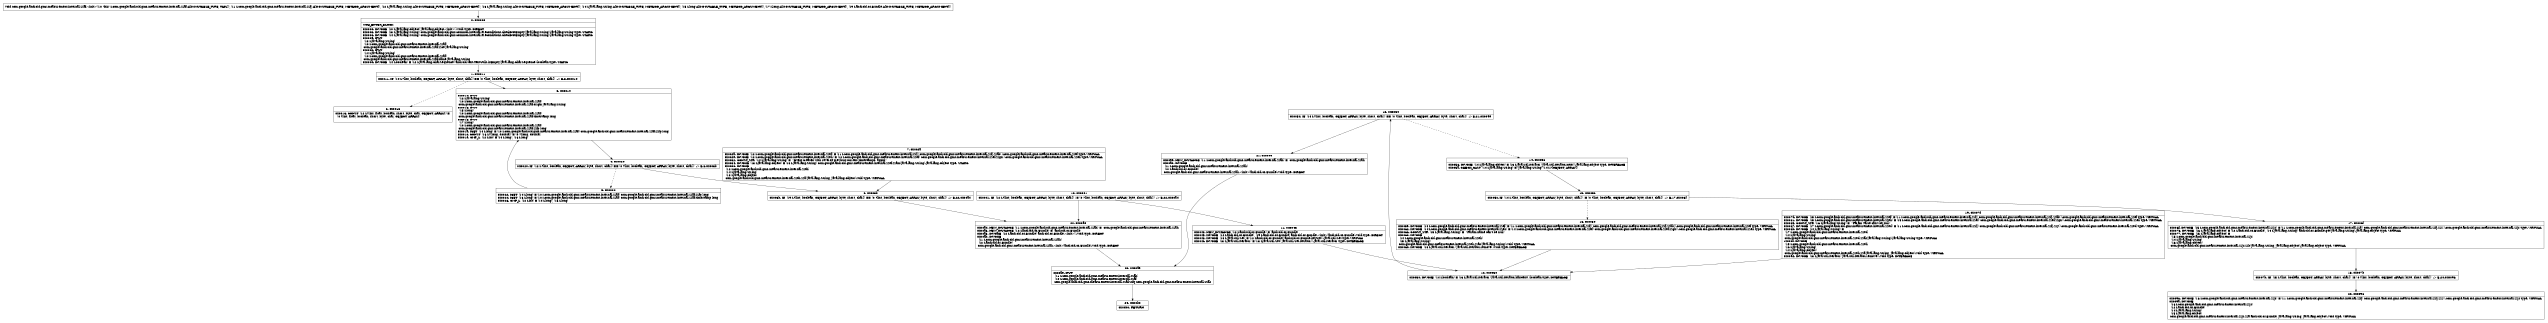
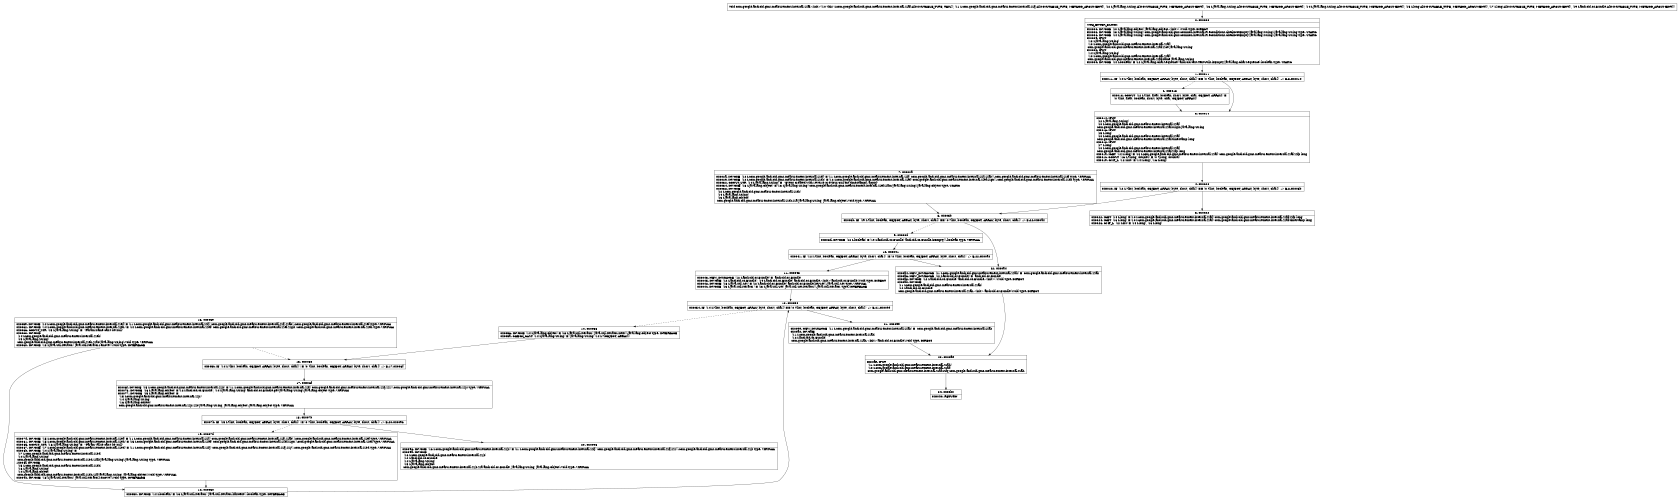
  digraph {
    node [shape=record]
    n1 [label="{0\:\ 0x0000|MTH_ENTER_BLOCK\l|0x0000: INVOKE  (r0 I:java.lang.Object) java.lang.Object.\<init\>():void type: DIRECT \l0x0003: INVOKE  (r3 I:java.lang.String) com.google.android.gms.common.internal.Preconditions.checkNotEmpty(java.lang.String):java.lang.String type: STATIC \l0x0006: INVOKE  (r4 I:java.lang.String) com.google.android.gms.common.internal.Preconditions.checkNotEmpty(java.lang.String):java.lang.String type: STATIC \l0x0009: IPUT  \l  (r3 I:java.lang.String)\l  (r0 I:com.google.android.gms.measurement.internal.zzaf)\l com.google.android.gms.measurement.internal.zzaf.zzce java.lang.String \l0x000b: IPUT  \l  (r4 I:java.lang.String)\l  (r0 I:com.google.android.gms.measurement.internal.zzaf)\l com.google.android.gms.measurement.internal.zzaf.name java.lang.String \l0x000d: INVOKE  (r4 I:boolean) = (r2 I:java.lang.CharSequence) android.text.TextUtils.isEmpty(java.lang.CharSequence):boolean type: STATIC \l}"]
    n2 [label="{1\:\ 0x0011|0x0011: IF  (r4 I:?[int, boolean, OBJECT, ARRAY, byte, short, char]) == (0 ?[int, boolean, OBJECT, ARRAY, byte, short, char])  \-\> B:3:0x0014 \l}"]
    n3 [label="{2\:\ 0x0013|0x0013: CONST  (r2 I:?[int, float, boolean, short, byte, char, OBJECT, ARRAY]) = \l  (0 ?[int, float, boolean, short, byte, char, OBJECT, ARRAY])\l \l}"]
    n4 [label="{3\:\ 0x0014|0x0014: IPUT  \l  (r2 I:java.lang.String)\l  (r0 I:com.google.android.gms.measurement.internal.zzaf)\l com.google.android.gms.measurement.internal.zzaf.origin java.lang.String \l0x0016: IPUT  \l  (r5 I:long)\l  (r0 I:com.google.android.gms.measurement.internal.zzaf)\l com.google.android.gms.measurement.internal.zzaf.timestamp long \l0x6018: IPUT  \l  (r7 I:long)\l  (r0 I:com.google.android.gms.measurement.internal.zzaf)\l com.google.android.gms.measurement.internal.zzaf.zzfp long \l0x001a: IGET  (r4 I:long) = (r0 I:com.google.android.gms.measurement.internal.zzaf) com.google.android.gms.measurement.internal.zzaf.zzfp long \l0x001c: CONST  (r6 I:?[long, double]) = (0 ?[long, double]) \l0x001e: CMP_L  (r2 I:int) = (r4 I:long), (r6 I:long) \l}"]
    n5 [label="{4\:\ 0x0020|0x0020: IF  (r2 I:?[int, boolean, OBJECT, ARRAY, byte, short, char]) == (0 ?[int, boolean, OBJECT, ARRAY, byte, short, char])  \-\> B:8:0x003b \l}"]
    n6 [label="{5\:\ 0x0022|0x0022: IGET  (r4 I:long) = (r0 I:com.google.android.gms.measurement.internal.zzaf) com.google.android.gms.measurement.internal.zzaf.zzfp long \l0x0024: IGET  (r6 I:long) = (r0 I:com.google.android.gms.measurement.internal.zzaf) com.google.android.gms.measurement.internal.zzaf.timestamp long \l0x0026: CMP_L  (r2 I:int) = (r4 I:long), (r6 I:long) \l}"]
    n7 [label="{8\:\ 0x003b|0x003b: IF  (r9 I:?[int, boolean, OBJECT, ARRAY, byte, short, char]) == (0 ?[int, boolean, OBJECT, ARRAY, byte, short, char])  \-\> B:22:0x00a4 \l}"]
+   n8 [label="{9\:\ 0x003d|0x003d: INVOKE  (r2 I:boolean) = (r9 I:android.os.Bundle) android.os.Bundle.isEmpty():boolean type: VIRTUAL \l}"]
    n9 [label="{22\:\ 0x00a4|0x00a4: NEW_INSTANCE  (r1 I:com.google.android.gms.measurement.internal.zzah) =  com.google.android.gms.measurement.internal.zzah \l0x00a6: NEW_INSTANCE  (r2 I:android.os.Bundle) =  android.os.Bundle \l0x00a8: INVOKE  (r2 I:android.os.Bundle) android.os.Bundle.\<init\>():void type: DIRECT \l0x00ab: INVOKE  \l  (r1 I:com.google.android.gms.measurement.internal.zzah)\l  (r2 I:android.os.Bundle)\l com.google.android.gms.measurement.internal.zzah.\<init\>(android.os.Bundle):void type: DIRECT \l}"]
    n10 [label="{7\:\ 0x002a|0x002a: INVOKE  (r2 I:com.google.android.gms.measurement.internal.zzef) = (r1 I:com.google.android.gms.measurement.internal.zzfj) com.google.android.gms.measurement.internal.zzfj.zzab():com.google.android.gms.measurement.internal.zzef type: VIRTUAL \l0x002e: INVOKE  (r2 I:com.google.android.gms.measurement.internal.zzeh) = (r2 I:com.google.android.gms.measurement.internal.zzef) com.google.android.gms.measurement.internal.zzef.zzgn():com.google.android.gms.measurement.internal.zzeh type: VIRTUAL \l0x0032: CONST_STR  (r4 I:java.lang.String) =  \"Event created with reverse previous\/current timestamps. appId\" \l0x0034: INVOKE  (r3 I:java.lang.Object) = (r3 I:java.lang.String) com.google.android.gms.measurement.internal.zzef.zzam(java.lang.String):java.lang.Object type: STATIC \l0x0038: INVOKE  \l  (r2 I:com.google.android.gms.measurement.internal.zzeh)\l  (r4 I:java.lang.String)\l  (r3 I:java.lang.Object)\l com.google.android.gms.measurement.internal.zzeh.zza(java.lang.String, java.lang.Object):void type: VIRTUAL \l}"]
    n11 [label="{10\:\ 0x0041|0x0041: IF  (r2 I:?[int, boolean, OBJECT, ARRAY, byte, short, char]) != (0 ?[int, boolean, OBJECT, ARRAY, byte, short, char])  \-\> B:22:0x00a4 \l}"]
    n12 [label="{23\:\ 0x00ae|0x00ae: IPUT  \l  (r1 I:com.google.android.gms.measurement.internal.zzah)\l  (r0 I:com.google.android.gms.measurement.internal.zzaf)\l com.google.android.gms.measurement.internal.zzaf.zzfq com.google.android.gms.measurement.internal.zzah \l}"]
    n13 [label="{11\:\ 0x0043|0x0043: NEW_INSTANCE  (r2 I:android.os.Bundle) =  android.os.Bundle \l0x0045: INVOKE  (r2 I:android.os.Bundle), (r9 I:android.os.Bundle) android.os.Bundle.\<init\>(android.os.Bundle):void type: DIRECT \l0x0048: INVOKE  (r3 I:java.util.Set) = (r2 I:android.os.Bundle) android.os.Bundle.keySet():java.util.Set type: VIRTUAL \l0x004c: INVOKE  (r3 I:java.util.Iterator) = (r3 I:java.util.Set) java.util.Set.iterator():java.util.Iterator type: INTERFACE \l}"]
    n14 [label="{12\:\ 0x0050|0x0050: INVOKE  (r4 I:boolean) = (r3 I:java.util.Iterator) java.util.Iterator.hasNext():boolean type: INTERFACE \l}"]
    n15 [label="{13\:\ 0x0054|0x0054: IF  (r4 I:?[int, boolean, OBJECT, ARRAY, byte, short, char]) == (0 ?[int, boolean, OBJECT, ARRAY, byte, short, char])  \-\> B:21:0x009e \l}"]
    n16 [label="{14\:\ 0x0056|0x0056: INVOKE  (r4 I:java.lang.Object) = (r3 I:java.util.Iterator) java.util.Iterator.next():java.lang.Object type: INTERFACE \l0x005a: CHECK_CAST  (r4 I:java.lang.String) = (java.lang.String) (r4 I:?[OBJECT, ARRAY]) \l}"]
    n17 [label="{21\:\ 0x009e|0x009e: NEW_INSTANCE  (r1 I:com.google.android.gms.measurement.internal.zzah) =  com.google.android.gms.measurement.internal.zzah \l0x00a0: INVOKE  \l  (r1 I:com.google.android.gms.measurement.internal.zzah)\l  (r2 I:android.os.Bundle)\l com.google.android.gms.measurement.internal.zzah.\<init\>(android.os.Bundle):void type: DIRECT \l}"]
    n18 [label="{15\:\ 0x005c|0x005c: IF  (r4 I:?[int, boolean, OBJECT, ARRAY, byte, short, char]) != (0 ?[int, boolean, OBJECT, ARRAY, byte, short, char])  \-\> B:17:0x006f \l}"]
    n19 [label="{16\:\ 0x005e|0x005e: INVOKE  (r4 I:com.google.android.gms.measurement.internal.zzef) = (r1 I:com.google.android.gms.measurement.internal.zzfj) com.google.android.gms.measurement.internal.zzfj.zzab():com.google.android.gms.measurement.internal.zzef type: VIRTUAL \l0x0062: INVOKE  (r4 I:com.google.android.gms.measurement.internal.zzeh) = (r4 I:com.google.android.gms.measurement.internal.zzef) com.google.android.gms.measurement.internal.zzef.zzgk():com.google.android.gms.measurement.internal.zzeh type: VIRTUAL \l0x0066: CONST_STR  (r5 I:java.lang.String) =  \"Param name can't be null\" \l0x0068: INVOKE  \l  (r4 I:com.google.android.gms.measurement.internal.zzeh)\l  (r5 I:java.lang.String)\l com.google.android.gms.measurement.internal.zzeh.zzao(java.lang.String):void type: VIRTUAL \l0x006b: INVOKE  (r3 I:java.util.Iterator) java.util.Iterator.remove():void type: INTERFACE \l}"]
    n20 [label="{17\:\ 0x006f|0x006f: INVOKE  (r5 I:com.google.android.gms.measurement.internal.zzjs) = (r1 I:com.google.android.gms.measurement.internal.zzfj) com.google.android.gms.measurement.internal.zzfj.zzz():com.google.android.gms.measurement.internal.zzjs type: VIRTUAL \l0x0073: INVOKE  (r6 I:java.lang.Object) = (r2 I:android.os.Bundle), (r4 I:java.lang.String) android.os.Bundle.get(java.lang.String):java.lang.Object type: VIRTUAL \l0x0077: INVOKE  (r5 I:java.lang.Object) = \l  (r5 I:com.google.android.gms.measurement.internal.zzjs)\l  (r4 I:java.lang.String)\l  (r6 I:java.lang.Object)\l com.google.android.gms.measurement.internal.zzjs.zzb(java.lang.String, java.lang.Object):java.lang.Object type: VIRTUAL \l}"]
    n21 [label="{18\:\ 0x007b|0x007b: IF  (r5 I:?[int, boolean, OBJECT, ARRAY, byte, short, char]) != (0 ?[int, boolean, OBJECT, ARRAY, byte, short, char])  \-\> B:20:0x0096 \l}"]
    n22 [label="{19\:\ 0x007d|0x007d: INVOKE  (r5 I:com.google.android.gms.measurement.internal.zzef) = (r1 I:com.google.android.gms.measurement.internal.zzfj) com.google.android.gms.measurement.internal.zzfj.zzab():com.google.android.gms.measurement.internal.zzef type: VIRTUAL \l0x0081: INVOKE  (r5 I:com.google.android.gms.measurement.internal.zzeh) = (r5 I:com.google.android.gms.measurement.internal.zzef) com.google.android.gms.measurement.internal.zzef.zzgn():com.google.android.gms.measurement.internal.zzeh type: VIRTUAL \l0x0085: CONST_STR  (r6 I:java.lang.String) =  \"Param value can't be null\" \l0x0087: INVOKE  (r7 I:com.google.android.gms.measurement.internal.zzed) = (r1 I:com.google.android.gms.measurement.internal.zzfj) com.google.android.gms.measurement.internal.zzfj.zzy():com.google.android.gms.measurement.internal.zzed type: VIRTUAL \l0x008b: INVOKE  (r4 I:java.lang.String) = \l  (r7 I:com.google.android.gms.measurement.internal.zzed)\l  (r4 I:java.lang.String)\l com.google.android.gms.measurement.internal.zzed.zzak(java.lang.String):java.lang.String type: VIRTUAL \l1x008f: INVOKE  \l  (r5 I:com.google.android.gms.measurement.internal.zzeh)\l  (r6 I:java.lang.String)\l  (r4 I:java.lang.Object)\l com.google.android.gms.measurement.internal.zzeh.zza(java.lang.String, java.lang.Object):void type: VIRTUAL \l0x0092: INVOKE  (r3 I:java.util.Iterator) java.util.Iterator.remove():void type: INTERFACE \l}"]
    n23 [label="{20\:\ 0x0096|0x0096: INVOKE  (r6 I:com.google.android.gms.measurement.internal.zzjs) = (r1 I:com.google.android.gms.measurement.internal.zzfj) com.google.android.gms.measurement.internal.zzfj.zzz():com.google.android.gms.measurement.internal.zzjs type: VIRTUAL \l0x009a: INVOKE  \l  (r6 I:com.google.android.gms.measurement.internal.zzjs)\l  (r2 I:android.os.Bundle)\l  (r4 I:java.lang.String)\l  (r5 I:java.lang.Object)\l com.google.android.gms.measurement.internal.zzjs.zza(android.os.Bundle, java.lang.String, java.lang.Object):void type: VIRTUAL \l}"]
    n24 [label="{24\:\ 0x00b0|0x00b0: RETURN   \l}"]
    n25 [label="{void com.google.android.gms.measurement.internal.zzaf.\<init\>((r0 'this' I:com.google.android.gms.measurement.internal.zzaf A[IMMUTABLE_TYPE, THIS]), (r1 I:com.google.android.gms.measurement.internal.zzfj A[IMMUTABLE_TYPE, METHOD_ARGUMENT]), (r2 I:java.lang.String A[IMMUTABLE_TYPE, METHOD_ARGUMENT]), (r3 I:java.lang.String A[IMMUTABLE_TYPE, METHOD_ARGUMENT]), (r4 I:java.lang.String A[IMMUTABLE_TYPE, METHOD_ARGUMENT]), (r5 I:long A[IMMUTABLE_TYPE, METHOD_ARGUMENT]), (r7 I:long A[IMMUTABLE_TYPE, METHOD_ARGUMENT]), (r9 I:android.os.Bundle A[IMMUTABLE_TYPE, METHOD_ARGUMENT])) }"]
    n1 -> n2
    n2 -> n3 [style=dashed]
    n2 -> n4
-   n6 -> n4
+   n3 -> n4
    n4 -> n5
-   n5 -> n6 [style=dashed]
+   n5 -> n6 [style=solid]
    n5 -> n7
+   n7 -> n8 [style=dashed]
    n7 -> n9
+   n8 -> n11
    n9 -> n12
    n10 -> n7
    n11 -> n9
    n11 -> n13 [style=solid]
    n12 -> n24
-   n13 -> n14
+   n13 -> n15
    n14 -> n15
    n15 -> n16 [style=dashed]
    n15 -> n17
    n16 -> n18
    n17 -> n12
-   n18 -> n19 [style=dashed]
+   n19 -> n18 [style=dashed]
    n18 -> n20
    n19 -> n14
    n20 -> n21
+   n21 -> n22 [style=dashed]
    n21 -> n23
    n22 -> n14
    n25 -> n1
  }
